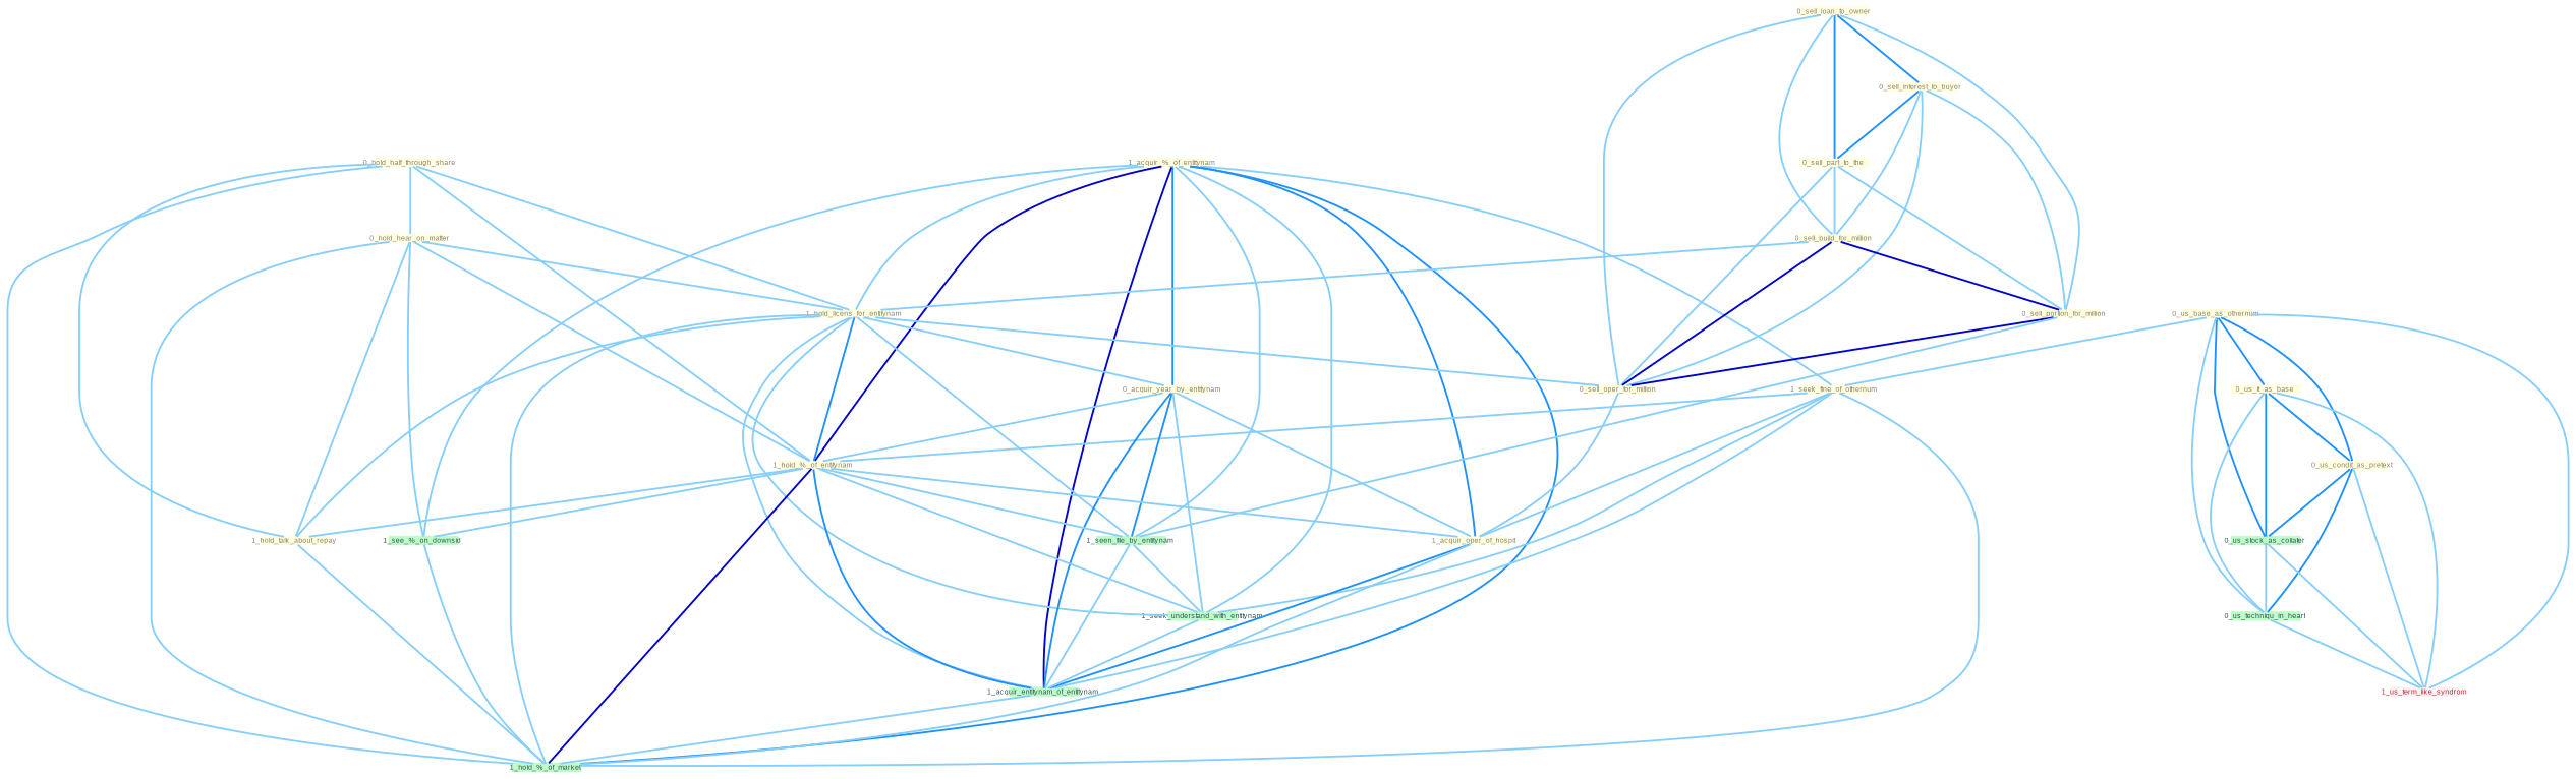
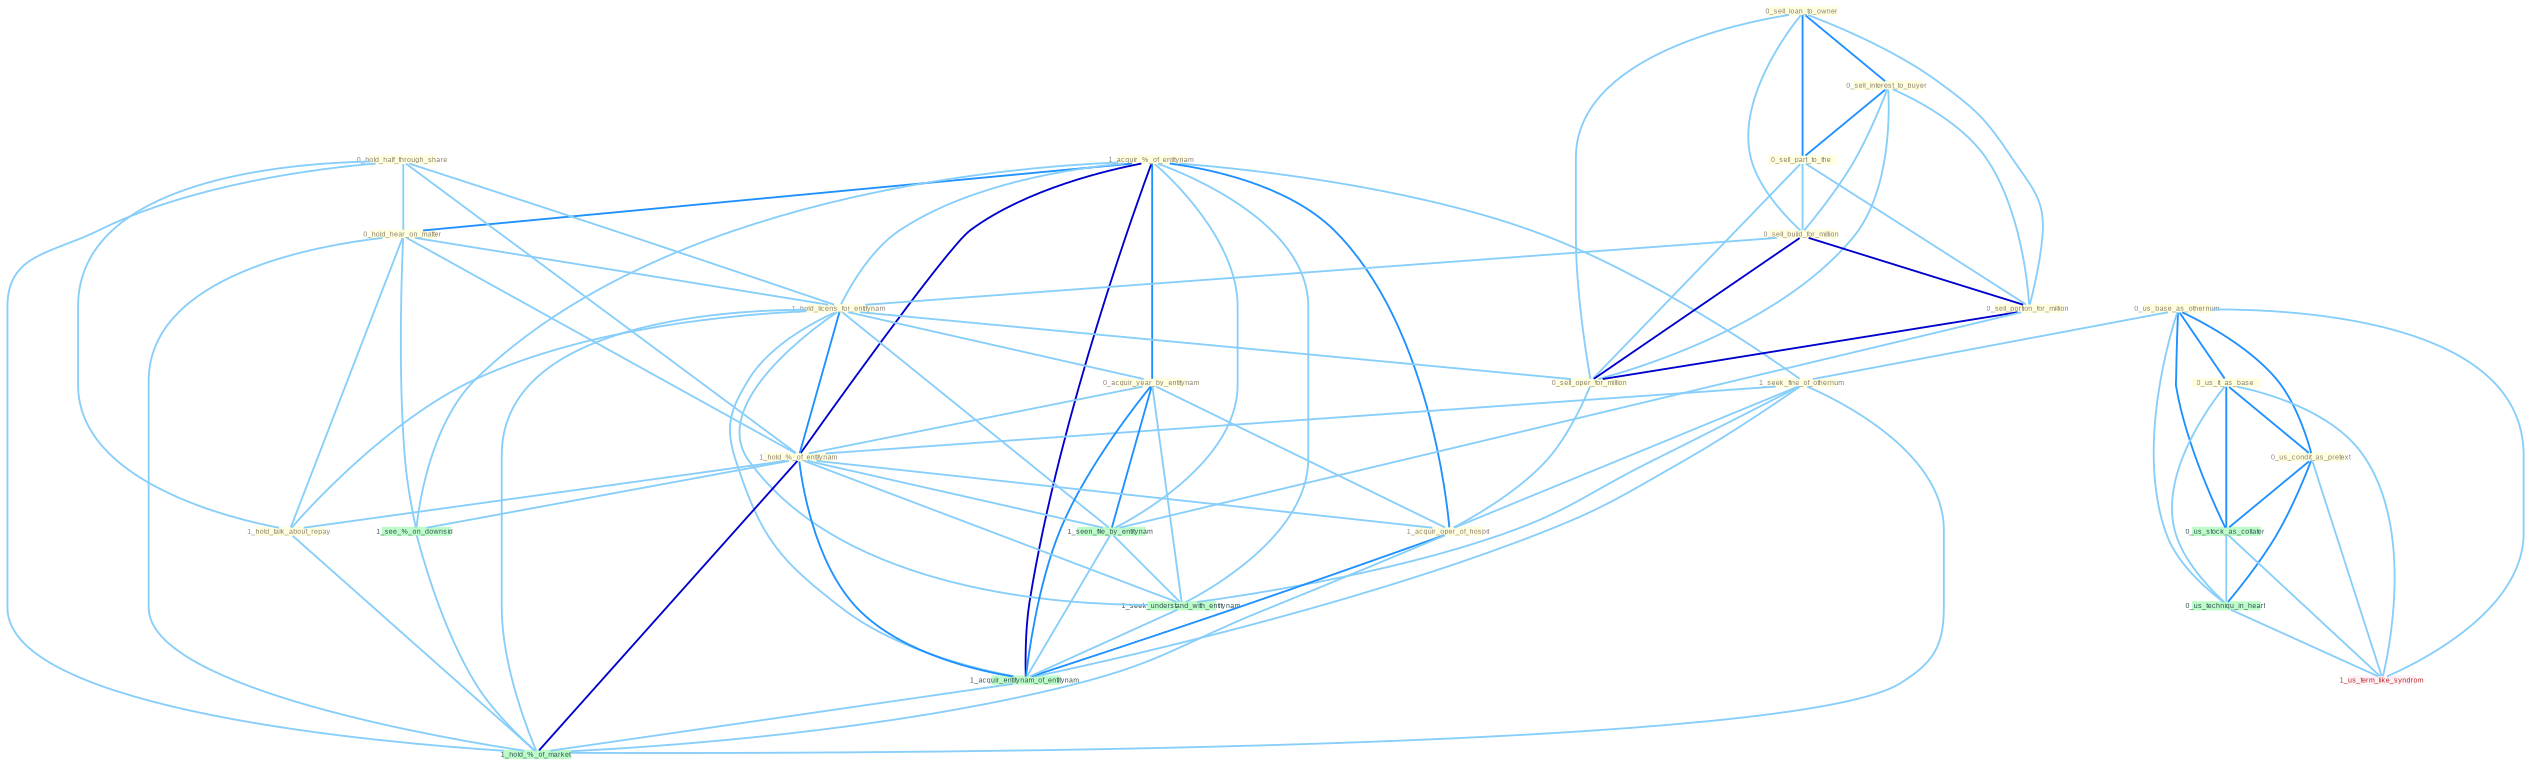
  graph {
    fontname="Liberation Sans"
    node [color="#ffffe0" fixedsize=true fontcolor="#8b7d6b" fontname="Liberation Sans" fontsize=4 shape=polygon style=filled]
    edge [color="#87cefa" fontname="Liberation Sans" w=1]
    "1_acquir_%_of_entitynam " [height=.06 width=.5]
    "0_us_base_as_othernum " [height=.06 width=.5]
    "0_hold_half_through_share " [height=.06 width=.5]
    "0_us_it_as_base " [height=.06 width=.5]
    "1_seek_fine_of_othernum " [height=.06 width=.5]
    "0_sell_loan_to_owner " [height=.06 width=.5]
    "0_sell_interest_to_buyer " [height=.06 width=.5]
    "0_us_condit_as_pretext " [height=.06 width=.5]
    "0_sell_part_to_the " [height=.06 width=.5]
    "0_sell_build_for_million " [height=.06 width=.5]
    "0_sell_portion_for_million " [height=.06 width=.5]
    "0_hold_hear_on_matter " [height=.06 width=.5]
    "1_hold_licens_for_entitynam " [height=.06 width=.5]
    "0_acquir_year_by_entitynam " [height=.06 width=.5]
    "1_hold_%_of_entitynam " [height=.06 width=.5]
    "0_sell_oper_for_million " [height=.06 width=.5]
    "1_acquir_oper_of_hospit " [height=.06 width=.5]
    "1_hold_talk_about_repay " [height=.06 width=.5]
    "1_us_term_like_syndrom " [color="#fff0f5" fontcolor="#b22222" height=.06 width=.5]
    "1_seen_file_by_entitynam " [color="#BDFCC9" fontcolor="#2f4f4f" height=.06 width=.5]
    "1_seek_understand_with_entitynam " [color="#BDFCC9" fontcolor="#2f4f4f" height=.06 width=.5]
    "1_acquir_entitynam_of_entitynam " [color="#BDFCC9" fontcolor="#2f4f4f" height=.06 width=.5]
    "1_see_%_on_downsid " [color="#BDFCC9" fontcolor="#2f4f4f" height=.06 width=.5]
    "1_hold_%_of_market " [color="#BDFCC9" fontcolor="#2f4f4f" height=.06 width=.5]
    "0_us_stock_as_collater " [color="#BDFCC9" fontcolor="#2f4f4f" height=.06 width=.5]
    "0_us_techniqu_in_heart " [color="#BDFCC9" fontcolor="#2f4f4f" height=.06 width=.5]
    subgraph sub_1 {
      "1_acquir_%_of_entitynam "
      "0_us_base_as_othernum "
      "0_hold_half_through_share "
      "0_us_it_as_base "
      "1_seek_fine_of_othernum "
      "0_sell_loan_to_owner "
      "0_sell_interest_to_buyer "
      "0_us_condit_as_pretext "
      "0_sell_part_to_the "
      "0_sell_build_for_million "
      "0_sell_portion_for_million "
      "0_hold_hear_on_matter "
      "1_hold_licens_for_entitynam "
      "0_acquir_year_by_entitynam "
      "1_hold_%_of_entitynam "
      "0_sell_oper_for_million "
      "1_acquir_oper_of_hospit "
      "1_hold_talk_about_repay "
    }
    subgraph sub_2 {
      "1_us_term_like_syndrom "
    }
    "1_acquir_%_of_entitynam " -- "1_seek_fine_of_othernum "
    "1_acquir_%_of_entitynam " -- "1_hold_licens_for_entitynam "
    "1_acquir_%_of_entitynam " -- "0_acquir_year_by_entitynam " [color="#1e90ff" w=2]
    "1_acquir_%_of_entitynam " -- "1_hold_%_of_entitynam " [color="#0000cd" w=3]
    "1_acquir_%_of_entitynam " -- "1_acquir_oper_of_hospit " [color="#1e90ff" w=2]
    "1_acquir_%_of_entitynam " -- "1_seen_file_by_entitynam "
    "1_acquir_%_of_entitynam " -- "1_seek_understand_with_entitynam "
    "1_acquir_%_of_entitynam " -- "1_acquir_entitynam_of_entitynam " [color="#0000cd" w=3]
    "1_acquir_%_of_entitynam " -- "1_see_%_on_downsid "
-   "1_acquir_%_of_entitynam " -- "1_hold_%_of_market " [color="#1e90ff" w=2]
+   "1_acquir_%_of_entitynam " -- "0_hold_hear_on_matter " [color="#1e90ff" w=2]
    "0_us_base_as_othernum " -- "0_us_it_as_base " [color="#1e90ff" w=2]
    "0_us_base_as_othernum " -- "1_seek_fine_of_othernum "
    "0_us_base_as_othernum " -- "0_us_condit_as_pretext " [color="#1e90ff" w=2]
    "0_us_base_as_othernum " -- "1_us_term_like_syndrom "
    "0_us_base_as_othernum " -- "0_us_stock_as_collater " [color="#1e90ff" w=2]
    "0_us_base_as_othernum " -- "0_us_techniqu_in_heart "
    "0_hold_half_through_share " -- "0_hold_hear_on_matter "
    "0_hold_half_through_share " -- "1_hold_licens_for_entitynam "
    "0_hold_half_through_share " -- "1_hold_%_of_entitynam "
    "0_hold_half_through_share " -- "1_hold_talk_about_repay "
    "0_hold_half_through_share " -- "1_hold_%_of_market "
    "0_us_it_as_base " -- "0_us_condit_as_pretext " [color="#1e90ff" w=2]
    "0_us_it_as_base " -- "1_us_term_like_syndrom "
    "0_us_it_as_base " -- "0_us_stock_as_collater " [color="#1e90ff" w=2]
    "0_us_it_as_base " -- "0_us_techniqu_in_heart "
    "1_seek_fine_of_othernum " -- "1_hold_%_of_entitynam "
    "1_seek_fine_of_othernum " -- "1_acquir_oper_of_hospit "
    "1_seek_fine_of_othernum " -- "1_seek_understand_with_entitynam "
    "1_seek_fine_of_othernum " -- "1_acquir_entitynam_of_entitynam "
    "1_seek_fine_of_othernum " -- "1_hold_%_of_market "
    "0_sell_loan_to_owner " -- "0_sell_interest_to_buyer " [color="#1e90ff" w=2]
    "0_sell_loan_to_owner " -- "0_sell_part_to_the " [color="#1e90ff" w=2]
    "0_sell_loan_to_owner " -- "0_sell_build_for_million "
    "0_sell_loan_to_owner " -- "0_sell_portion_for_million "
    "0_sell_loan_to_owner " -- "0_sell_oper_for_million "
    "0_sell_interest_to_buyer " -- "0_sell_part_to_the " [color="#1e90ff" w=2]
    "0_sell_interest_to_buyer " -- "0_sell_build_for_million "
    "0_sell_interest_to_buyer " -- "0_sell_portion_for_million "
    "0_sell_interest_to_buyer " -- "0_sell_oper_for_million "
    "0_us_condit_as_pretext " -- "1_us_term_like_syndrom "
    "0_us_condit_as_pretext " -- "0_us_stock_as_collater " [color="#1e90ff" w=2]
    "0_us_condit_as_pretext " -- "0_us_techniqu_in_heart " [color="#1e90ff"]
    "0_sell_part_to_the " -- "0_sell_build_for_million "
    "0_sell_part_to_the " -- "0_sell_portion_for_million "
    "0_sell_part_to_the " -- "0_sell_oper_for_million "
    "0_sell_build_for_million " -- "0_sell_portion_for_million " [color="#0000cd" w=3]
    "0_sell_build_for_million " -- "1_hold_licens_for_entitynam "
    "0_sell_build_for_million " -- "0_sell_oper_for_million " [color="#0000cd" w=3]
    "0_sell_portion_for_million " -- "0_sell_oper_for_million " [color="#0000cd" w=3]
    "0_sell_portion_for_million " -- "1_seen_file_by_entitynam "
    "0_hold_hear_on_matter " -- "1_hold_licens_for_entitynam "
    "0_hold_hear_on_matter " -- "1_hold_%_of_entitynam "
    "0_hold_hear_on_matter " -- "1_hold_talk_about_repay "
    "0_hold_hear_on_matter " -- "1_see_%_on_downsid "
    "0_hold_hear_on_matter " -- "1_hold_%_of_market "
    "1_hold_licens_for_entitynam " -- "0_acquir_year_by_entitynam "
    "1_hold_licens_for_entitynam " -- "1_hold_%_of_entitynam " [color="#1e90ff" w=2]
    "1_hold_licens_for_entitynam " -- "0_sell_oper_for_million "
    "1_hold_licens_for_entitynam " -- "1_hold_talk_about_repay "
    "1_hold_licens_for_entitynam " -- "1_seen_file_by_entitynam "
    "1_hold_licens_for_entitynam " -- "1_seek_understand_with_entitynam "
    "1_hold_licens_for_entitynam " -- "1_acquir_entitynam_of_entitynam "
    "1_hold_licens_for_entitynam " -- "1_hold_%_of_market "
    "0_acquir_year_by_entitynam " -- "1_hold_%_of_entitynam "
    "0_acquir_year_by_entitynam " -- "1_acquir_oper_of_hospit "
    "0_acquir_year_by_entitynam " -- "1_seen_file_by_entitynam " [color="#1e90ff" w=2]
    "0_acquir_year_by_entitynam " -- "1_seek_understand_with_entitynam "
    "0_acquir_year_by_entitynam " -- "1_acquir_entitynam_of_entitynam " [color="#1e90ff" w=2]
    "1_hold_%_of_entitynam " -- "1_acquir_oper_of_hospit "
    "1_hold_%_of_entitynam " -- "1_hold_talk_about_repay "
    "1_hold_%_of_entitynam " -- "1_seen_file_by_entitynam "
    "1_hold_%_of_entitynam " -- "1_seek_understand_with_entitynam "
    "1_hold_%_of_entitynam " -- "1_acquir_entitynam_of_entitynam " [color="#1e90ff" w=2]
    "1_hold_%_of_entitynam " -- "1_see_%_on_downsid "
    "1_hold_%_of_entitynam " -- "1_hold_%_of_market " [color="#0000cd" w=3]
    "0_sell_oper_for_million " -- "1_acquir_oper_of_hospit "
    "1_acquir_oper_of_hospit " -- "1_acquir_entitynam_of_entitynam " [color="#1e90ff" w=2]
    "1_acquir_oper_of_hospit " -- "1_hold_%_of_market "
    "1_hold_talk_about_repay " -- "1_hold_%_of_market "
    "1_seen_file_by_entitynam " -- "1_seek_understand_with_entitynam "
    "1_seen_file_by_entitynam " -- "1_acquir_entitynam_of_entitynam "
    "1_seek_understand_with_entitynam " -- "1_acquir_entitynam_of_entitynam "
    "1_acquir_entitynam_of_entitynam " -- "1_hold_%_of_market "
    "1_see_%_on_downsid " -- "1_hold_%_of_market "
    "0_us_stock_as_collater " -- "1_us_term_like_syndrom "
    "0_us_stock_as_collater " -- "0_us_techniqu_in_heart "
    "0_us_techniqu_in_heart " -- "1_us_term_like_syndrom "
  }
